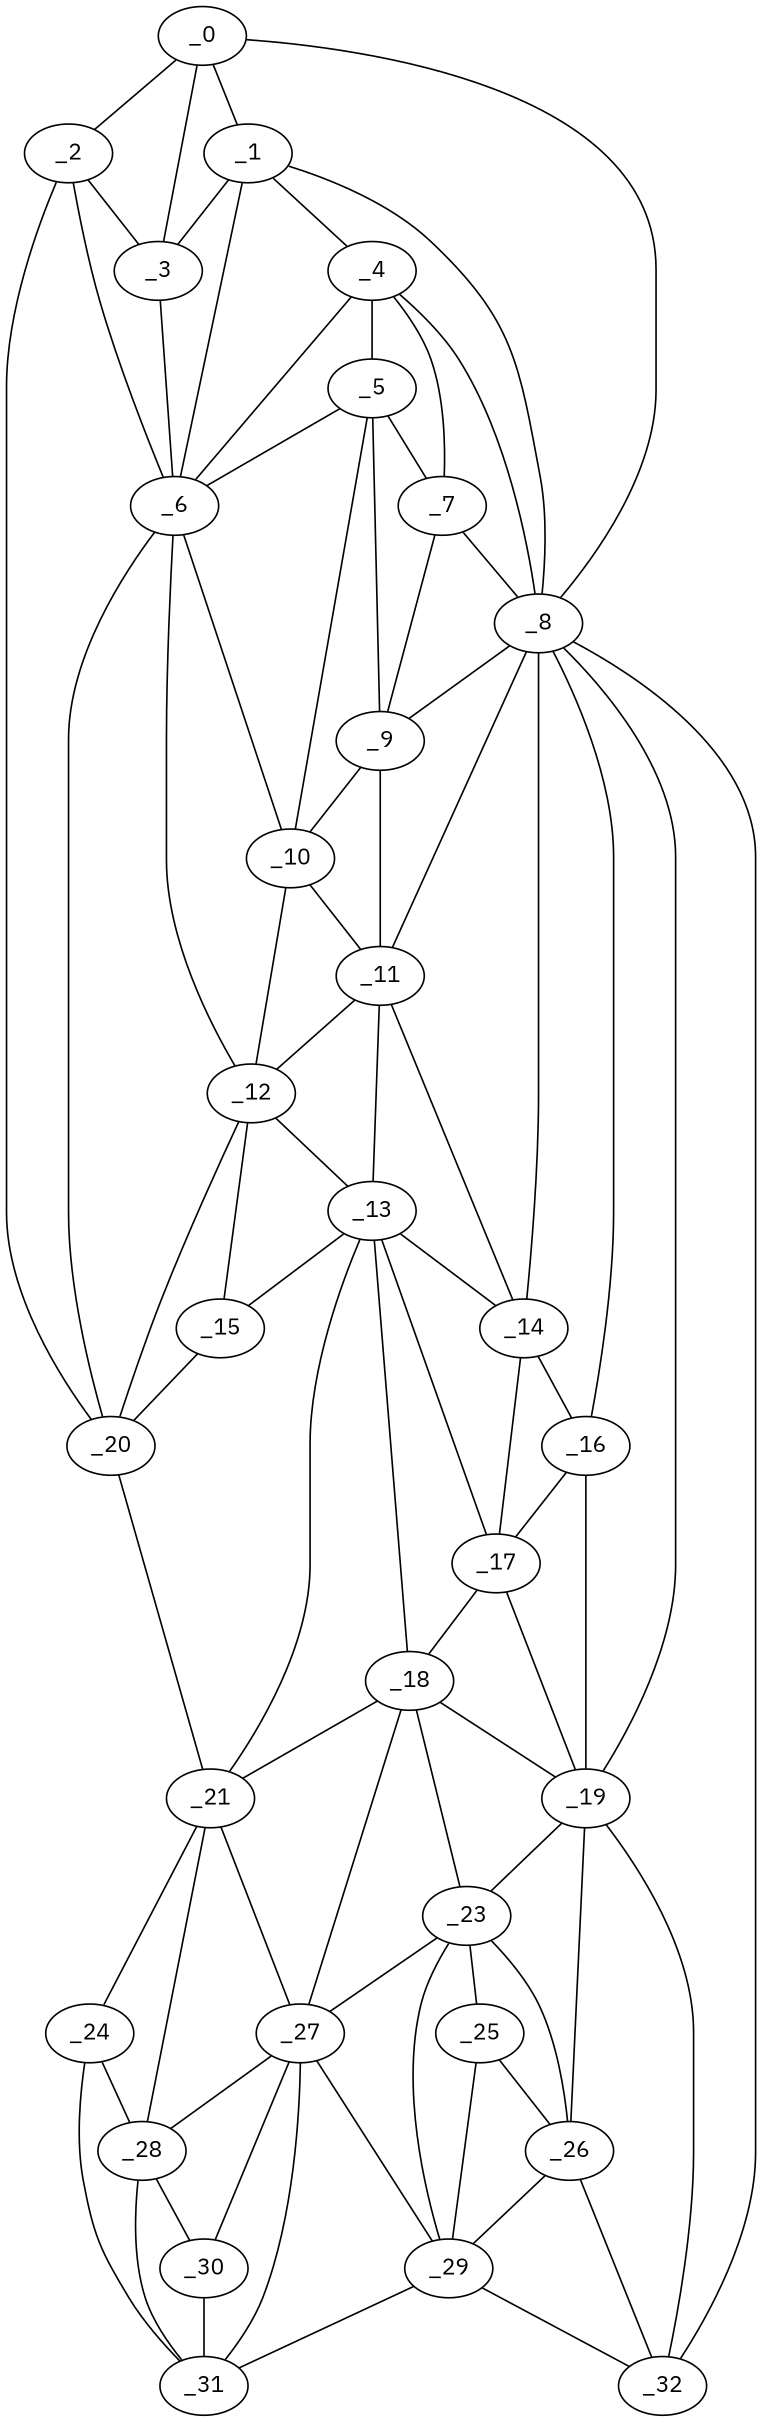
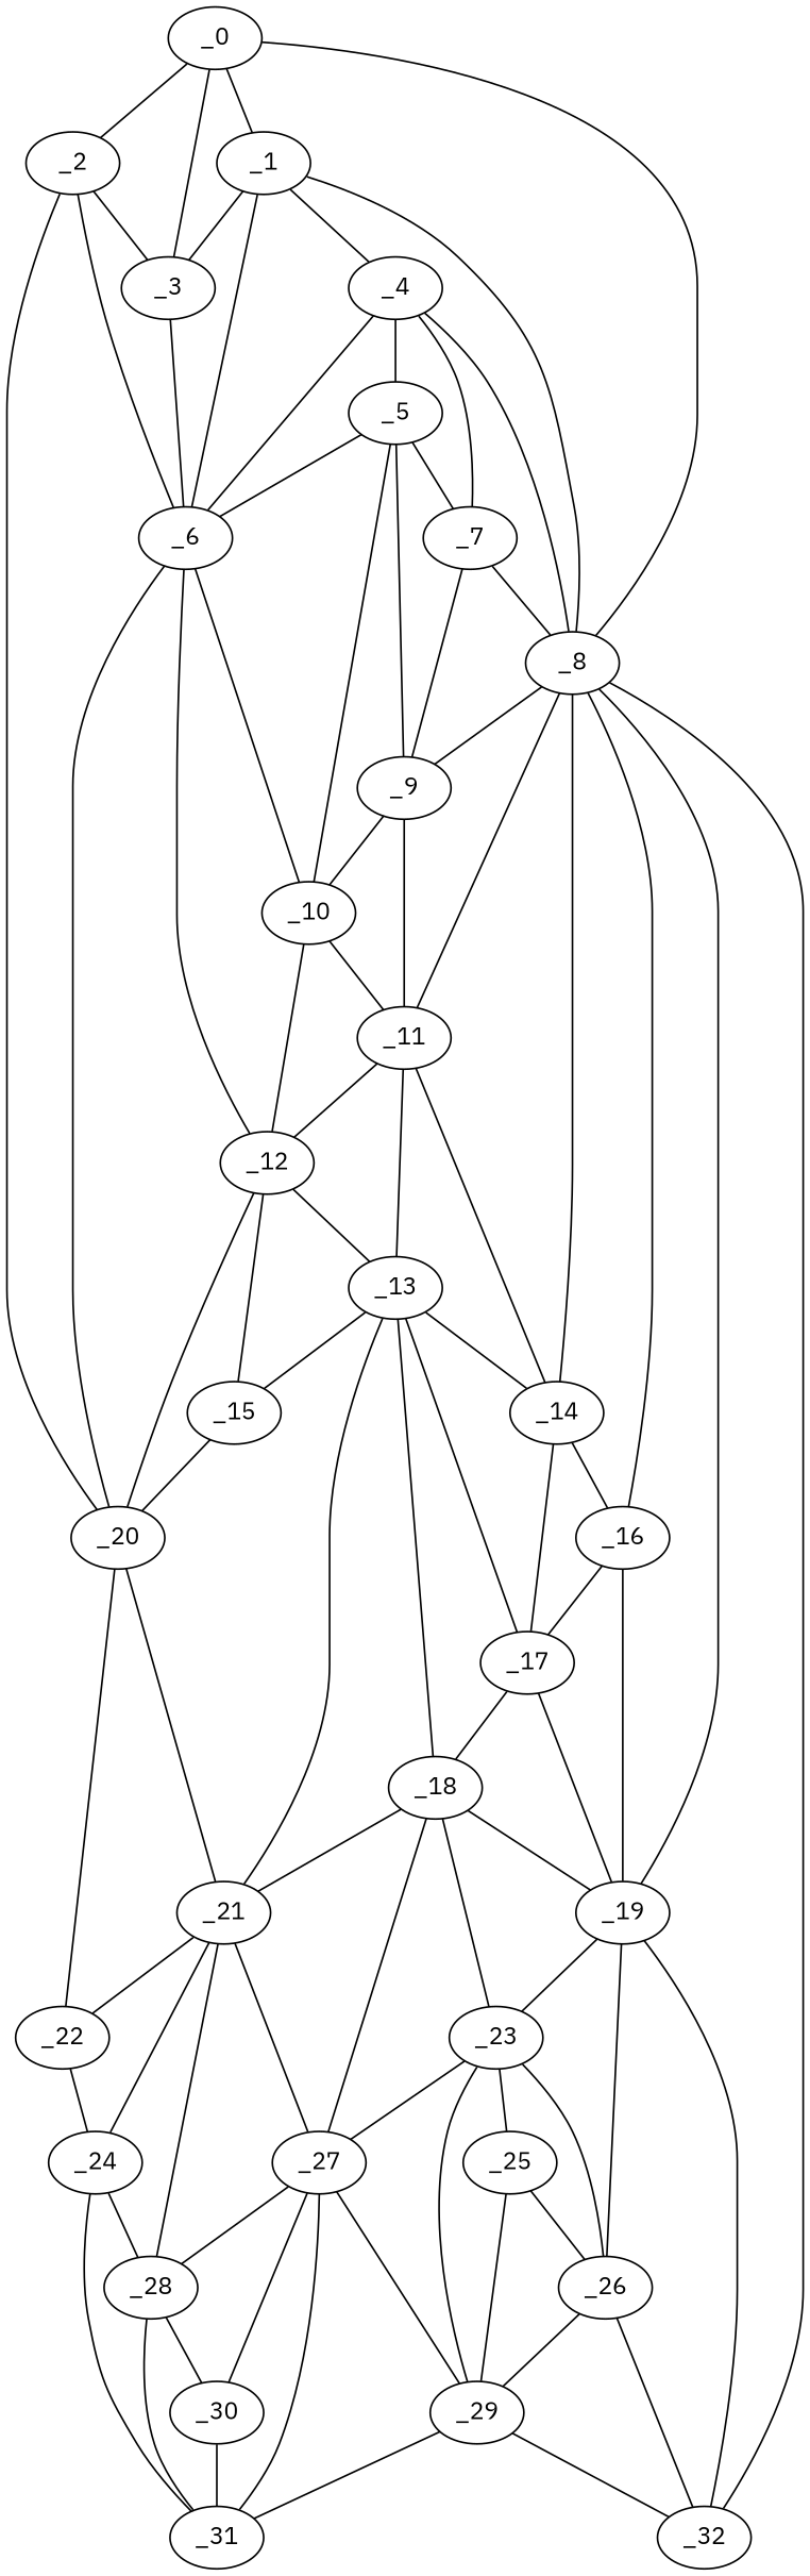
  graph {
    fontname="IBM Plex Sans"
    node [fontname="IBM Plex Sans" y=25]
    edge [fontname="IBM Plex Sans" valence=2]
    _0 [x=6 y=31]
    _1 [x=14 y=50]
    _2 [x=15 y=28]
    _3 [x=20 y=31]
    _8 [x=32 y=98]
    _4 [x=22 y=53]
    _6 [x=29 y=34]
    _20 [x=70]
    _9 [x=34 y=58]
    _11 [x=40 y=59]
    _14 [x=54 y=73]
    _16 [x=60 y=77]
    _19 [x=69 y=93]
    _32 [x=122 y=93]
    _5 [x=27 y=54]
    _7 [x=30 y=57]
    _10 [x=36 y=38]
    _12 [x=47 y=36]
    _21 [x=72 y=35]
+   _22 [x=79]
    _13 [x=49 y=62]
    _17 [x=63 y=77]
    _23 [x=87 y=79]
    _26 [x=93 y=90]
    _15 [x=57 y=36]
    _27 [x=95 y=59]
    _24 [x=88]
    _28 [x=96 y=42]
    _18 [x=68 y=77]
    _25 [x=92 y=79]
    _29 [x=98 y=75]
    _31 [x=118 y=67]
    _30 [x=99 y=50]
    _0 -- _1 [valence=1]
    _0 -- _2 [valence=1]
    _0 -- _3
    _0 -- _8 [valence=1]
    _1 -- _3 [valence=1]
    _1 -- _8
    _1 -- _4 [valence=1]
    _1 -- _6
    _2 -- _3 [valence=1]
    _2 -- _6
    _2 -- _20 [valence=1]
    _3 -- _6
    _8 -- _9 [valence=1]
    _8 -- _11
    _8 -- _14
    _8 -- _16
    _8 -- _19 [valence=1]
    _8 -- _32 [valence=1]
    _4 -- _8
    _4 -- _6
    _4 -- _5
    _4 -- _7
    _6 -- _20 [valence=1]
    _6 -- _10 [valence=1]
    _6 -- _12
    _20 -- _21
+   _20 -- _22 [valence=1]
    _9 -- _11 [valence=1]
    _9 -- _10 [valence=1]
    _11 -- _14
    _11 -- _12 [valence=1]
    _11 -- _13
    _14 -- _16
    _14 -- _17
    _16 -- _19
    _16 -- _17
    _19 -- _32
    _19 -- _23 [valence=1]
    _19 -- _26
    _5 -- _6
    _5 -- _9
    _5 -- _7 [valence=1]
    _5 -- _10
    _7 -- _8 [valence=1]
    _7 -- _9
    _10 -- _11
    _10 -- _12 [valence=1]
    _12 -- _20
    _12 -- _13
    _12 -- _15
+   _21 -- _22
    _21 -- _27
    _21 -- _24
    _21 -- _28
+   _22 -- _24 [valence=1]
    _13 -- _14 [valence=1]
    _13 -- _21
    _13 -- _17
    _13 -- _15
    _13 -- _18
    _17 -- _19 [valence=1]
    _17 -- _18
    _23 -- _26
    _23 -- _27
    _23 -- _25
    _23 -- _29 [valence=1]
    _26 -- _32
    _26 -- _29
    _15 -- _20
    _27 -- _28
    _27 -- _29
    _27 -- _31
    _27 -- _30 [valence=1]
    _24 -- _28 [valence=1]
    _24 -- _31 [valence=1]
    _28 -- _31
    _28 -- _30
    _18 -- _19
    _18 -- _21
    _18 -- _23
    _18 -- _27
    _25 -- _26 [valence=1]
    _25 -- _29
    _29 -- _32
    _29 -- _31 [valence=1]
    _30 -- _31
  }
